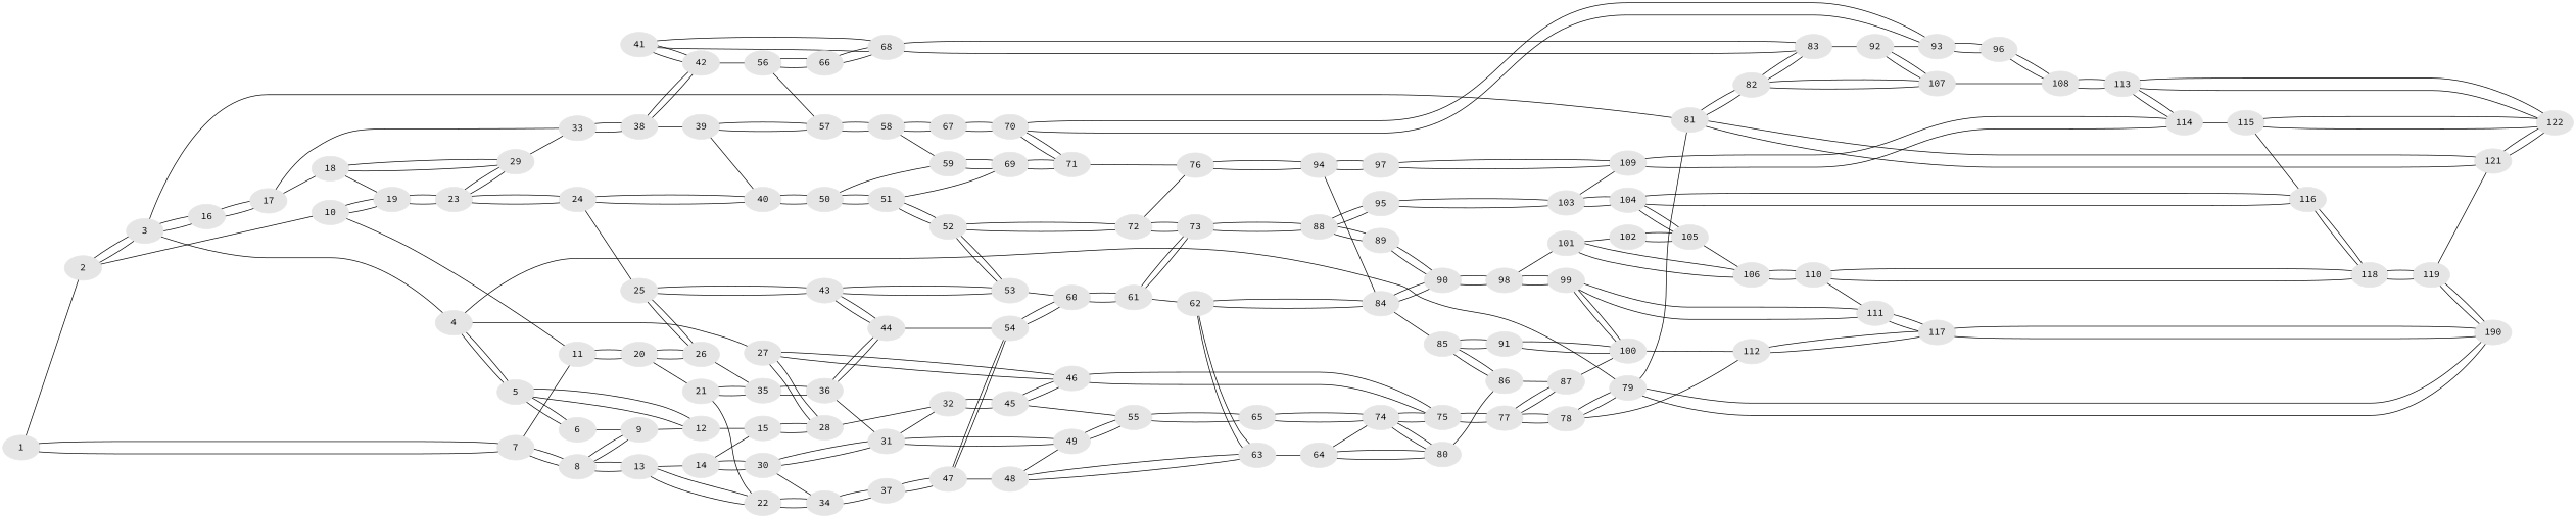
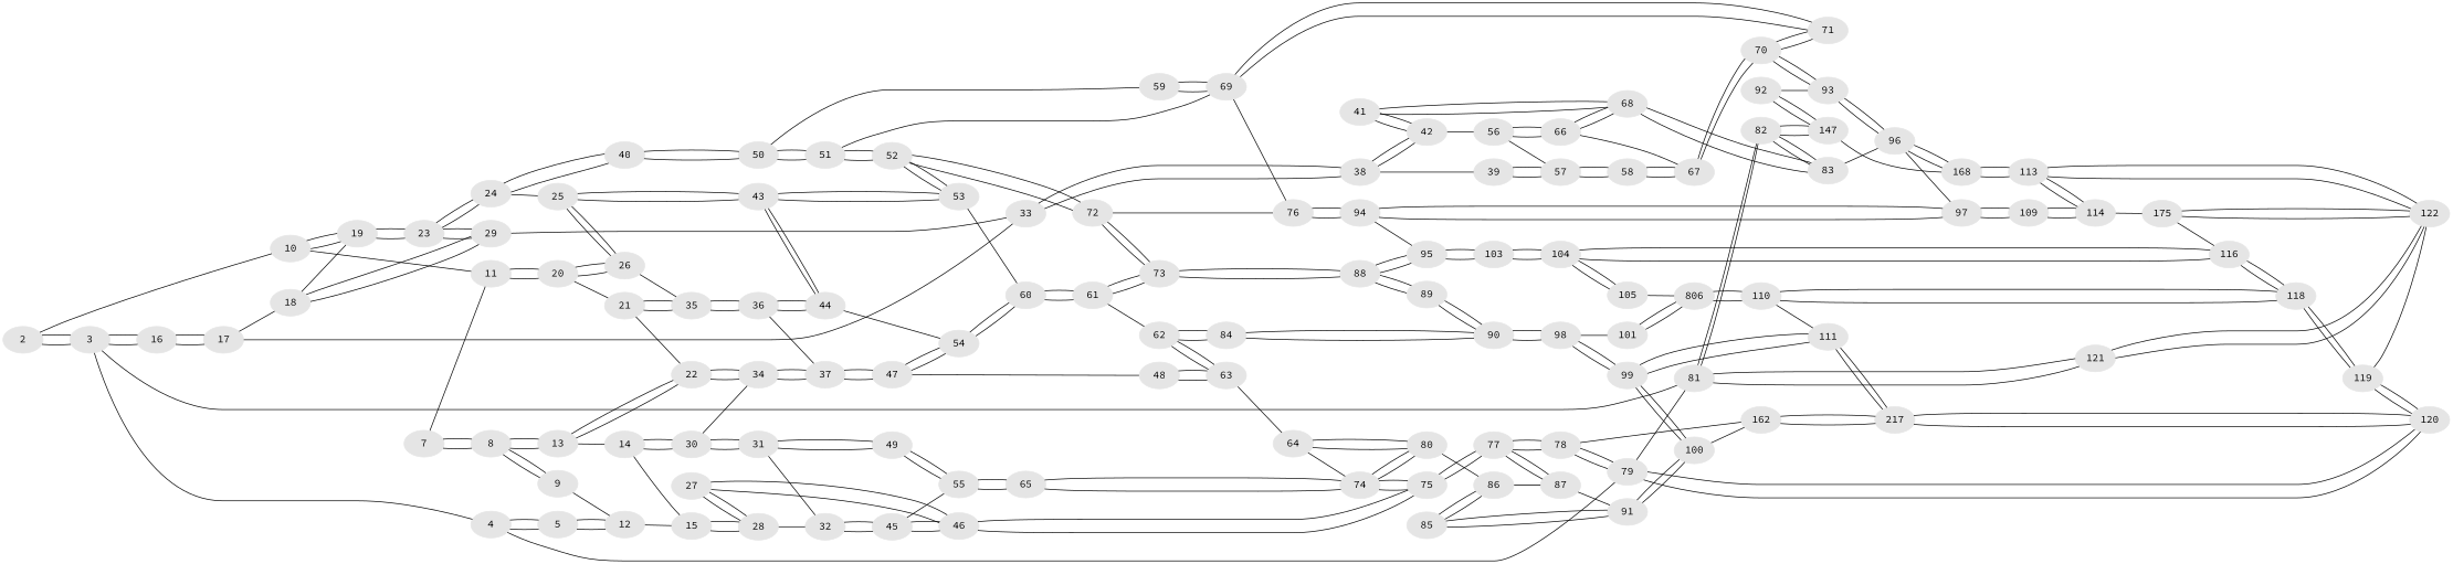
  graph {
    fontname="Source Code Pro"
    rankdir=LR
    node [color=gray90 fontname="Source Code Pro" style=filled]
    edge [fontname="Source Code Pro"]
-   1
    2
    7
    3
    10
    8
    11
    4
    16
    81
    19
    5
    27
    79
    17
    82
    121
-   6
    12
    28
    46
-   120 [label=190]
+   120
    9
    15
    13
    20
    14
    22
    23
    21
    26
    30
    34
    31
    32
    18
    33
    41
    42
    68
    29
    38
    24
    35
    36
    37
    25
    40
    43
    50
    44
    53
    75
    45
    49
    55
    39
    47
    54
    48
    57
    56
    58
    51
    59
    83
    66
    60
    65
    77
    63
    64
    52
    69
    72
    71
    73
    76
    61
    74
    67
    70
    62
    84
    88
    85
    90
    80
    86
    93
    92
    96
    94
    89
    95
    78
    87
    97
-   112
+   112 [label=162]
    91
-   117
-   107
+   117 [label=217]
+   107 [label=147]
    122
-   108
+   108 [label=168]
    98
    100
    103
    99
    101
    109
    104
    113
    114
    111
-   102
-   106
+   106 [label=806]
    105
    110
    116
    118
-   115
+   115 [label=175]
    119
-   1 -- 2
-   1 -- 7
-   1 -- 7
    2 -- 3
    2 -- 3
    2 -- 10
    7 -- 8
    7 -- 8
    7 -- 11
    3 -- 4
    3 -- 16
    3 -- 16
    3 -- 81
    10 -- 11
    10 -- 19
    10 -- 19
    8 -- 9
    8 -- 9
    8 -- 13
    8 -- 13
    11 -- 20
    11 -- 20
    4 -- 5
    4 -- 5
-   4 -- 27
    4 -- 79
    16 -- 17
    16 -- 17
    81 -- 82
    81 -- 82
    81 -- 121
    81 -- 121
    19 -- 23
    19 -- 23
-   5 -- 6
-   5 -- 6
    5 -- 12
    5 -- 12
    27 -- 28
    27 -- 28
    27 -- 46
    27 -- 46
    79 -- 81
    79 -- 120
    79 -- 120
    17 -- 18
    17 -- 33
    82 -- 83
    82 -- 83
    82 -- 107
    82 -- 107
    121 -- 122
    121 -- 122
-   6 -- 9
    12 -- 15
    28 -- 32
    46 -- 75
    46 -- 75
    9 -- 12
    15 -- 28
    15 -- 28
    13 -- 14
    13 -- 22
    13 -- 22
    20 -- 21
    20 -- 26
    20 -- 26
    14 -- 15
    14 -- 30
    14 -- 30
    22 -- 34
    22 -- 34
    23 -- 29
    23 -- 29
    23 -- 24
    23 -- 24
    21 -- 22
    21 -- 35
    21 -- 35
    26 -- 35
    30 -- 34
    30 -- 31
    30 -- 31
    34 -- 37
    34 -- 37
    31 -- 32
    31 -- 49
    31 -- 49
    32 -- 45
    32 -- 45
    18 -- 19
    18 -- 29
    18 -- 29
    33 -- 38
    33 -- 38
    41 -- 42
    41 -- 42
    41 -- 68
    41 -- 68
    42 -- 56
    68 -- 83
    68 -- 83
    29 -- 33
    38 -- 42
    38 -- 42
    38 -- 39
    24 -- 25
    24 -- 40
    24 -- 40
    35 -- 36
    35 -- 36
-   36 -- 31
+   36 -- 37
    36 -- 44
    36 -- 44
    37 -- 47
    37 -- 47
    25 -- 26
    25 -- 26
    25 -- 43
    25 -- 43
    40 -- 50
    40 -- 50
    43 -- 44
    43 -- 44
    43 -- 53
    43 -- 53
    50 -- 51
    50 -- 51
    50 -- 59
    44 -- 54
    53 -- 60
    75 -- 77
    75 -- 77
    45 -- 46
    45 -- 46
    45 -- 55
    49 -- 55
    49 -- 55
    55 -- 65
    55 -- 65
-   39 -- 40
    39 -- 57
    39 -- 57
    47 -- 54
    47 -- 54
    47 -- 48
    54 -- 60
    54 -- 60
-   48 -- 49
    48 -- 63
    48 -- 63
    57 -- 58
    57 -- 58
    56 -- 57
    56 -- 66
    56 -- 66
-   58 -- 59
    58 -- 67
    58 -- 67
    51 -- 52
    51 -- 52
    51 -- 69
    59 -- 69
    59 -- 69
-   83 -- 92
+   83 -- 96
    66 -- 68
    66 -- 68
+   66 -- 67
    60 -- 61
    60 -- 61
    65 -- 74
    65 -- 74
    77 -- 78
    77 -- 78
    77 -- 87
    77 -- 87
    63 -- 64
    64 -- 74
    64 -- 80
    64 -- 80
    52 -- 53
    52 -- 53
    52 -- 72
    52 -- 72
    69 -- 71
    69 -- 71
    72 -- 73
    72 -- 73
    72 -- 76
-   71 -- 76
+   69 -- 76
    73 -- 88
    73 -- 88
    76 -- 94
    76 -- 94
    61 -- 73
    61 -- 73
    61 -- 62
    74 -- 75
    74 -- 75
    74 -- 80
    74 -- 80
    67 -- 70
    67 -- 70
    70 -- 71
    70 -- 71
    70 -- 93
    70 -- 93
    62 -- 63
    62 -- 63
    62 -- 84
    62 -- 84
-   84 -- 85
    84 -- 90
    84 -- 90
    88 -- 89
    88 -- 89
    88 -- 95
    88 -- 95
    85 -- 86
    85 -- 86
    85 -- 91
    85 -- 91
    90 -- 98
    90 -- 98
    80 -- 86
    86 -- 87
    93 -- 96
    93 -- 96
    92 -- 93
    92 -- 107
    92 -- 107
+   96 -- 97
    96 -- 108
    96 -- 108
-   94 -- 84
+   94 -- 95
    94 -- 97
    94 -- 97
    89 -- 90
    89 -- 90
    95 -- 103
    95 -- 103
    78 -- 79
    78 -- 79
    78 -- 112
-   87 -- 100
+   87 -- 91
    97 -- 109
    97 -- 109
    112 -- 117
    112 -- 117
    91 -- 100
    91 -- 100
    117 -- 120
    117 -- 120
    107 -- 108
    108 -- 113
    108 -- 113
    98 -- 99
    98 -- 99
    98 -- 101
    100 -- 112
-   103 -- 109
    103 -- 104
    103 -- 104
    99 -- 100
    99 -- 100
    99 -- 111
    99 -- 111
-   101 -- 102
    101 -- 106
    101 -- 106
    109 -- 114
    109 -- 114
    104 -- 105
    104 -- 105
    104 -- 116
    104 -- 116
    113 -- 122
    113 -- 122
    113 -- 114
    113 -- 114
    114 -- 115
    111 -- 117
    111 -- 117
-   102 -- 105
-   102 -- 105
    106 -- 110
    106 -- 110
    105 -- 106
    110 -- 111
    110 -- 118
    110 -- 118
    116 -- 118
    116 -- 118
    118 -- 119
    118 -- 119
    115 -- 122
    115 -- 122
    115 -- 116
-   119 -- 121
+   119 -- 122
    119 -- 120
    119 -- 120
  }
